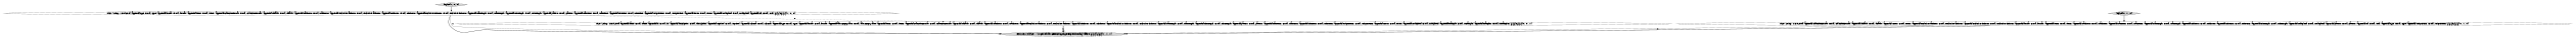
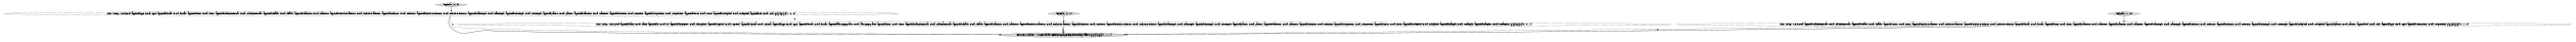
  digraph {
    node [fillcolor=lightgray shape=ellipse style=filled]
    edge [style=bold]
    n1 [label="keySet['1', '0', '0']" shape=diamond]
    n2 [fillcolor=white label="ASet<String> s = ASet.of().appendIf(type != null,\"type\").appendIf(format != null,\"format\").appendIf(items != null,\"items\").appendIf(collectionFormat != null,\"collectionFormat\").appendIf(_default != null,\"default\").appendIf(maximum != null,\"maximum\").appendIf(exclusiveMaximum != null,\"exclusiveMaximum\").appendIf(minimum != null,\"minimum\").appendIf(exclusiveMinimum != null,\"exclusiveMinimum\").appendIf(maxLength != null,\"maxLength\").appendIf(minLength != null,\"minLength\").appendIf(pattern != null,\"pattern\").appendIf(maxItems != null,\"maxItems\").appendIf(minItems != null,\"minItems\").appendIf(uniqueItems != null,\"uniqueItems\").appendIf(_enum != null,\"enum\").appendIf(multipleOf != null,\"multipleOf\").appendIf(ref != null,\"$ref\")@@@3@@@['1', '0', '0']"]
    n3 [label="keySet['0', '1', '0']" shape=diamond]
    n4 [fillcolor=white label="ASet<String> s = ASet.of().appendIf(collectionFormat != null,\"collectionFormat\").appendIf(_default != null,\"default\").appendIf(_enum != null,\"enum\").appendIf(exclusiveMaximum != null,\"exclusiveMaximum\").appendIf(exclusiveMinimum != null,\"exclusiveMinimum\").appendIf(format != null,\"format\").appendIf(items != null,\"items\").appendIf(maximum != null,\"maximum\").appendIf(maxItems != null,\"maxItems\").appendIf(maxLength != null,\"maxLength\").appendIf(minimum != null,\"minimum\").appendIf(minItems != null,\"minItems\").appendIf(minLength != null,\"minLength\").appendIf(multipleOf != null,\"multipleOf\").appendIf(pattern != null,\"pattern\").appendIf(ref != null,\"$ref\").appendIf(type != null,\"type\").appendIf(uniqueItems != null,\"uniqueItems\")@@@3@@@['0', '1', '0']"]
    n5 [fillcolor=white label="ASet<String> s = ASet.of().appendIf(name != null,\"name\").appendIf(in != null,\"in\").appendIf(description != null,\"description\").appendIf(required != null,\"required\").appendIf(schema != null,\"schema\").appendIf(type != null,\"type\").appendIf(format != null,\"format\").appendIf(allowEmptyValue != null,\"allowEmptyValue\").appendIf(items != null,\"items\").appendIf(collectionFormat != null,\"collectionFormat\").appendIf(_default != null,\"default\").appendIf(maximum != null,\"maximum\").appendIf(exclusiveMaximum != null,\"exclusiveMaximum\").appendIf(minimum != null,\"minimum\").appendIf(exclusiveMinimum != null,\"exclusiveMinimum\").appendIf(maxLength != null,\"maxLength\").appendIf(minLength != null,\"minLength\").appendIf(pattern != null,\"pattern\").appendIf(maxItems != null,\"maxItems\").appendIf(minItems != null,\"minItems\").appendIf(uniqueItems != null,\"uniqueItems\").appendIf(_enum != null,\"enum\").appendIf(multipleOf != null,\"multipleOf\").appendIf(example != null,\"x-example\").appendIf(examples != null,\"x-examples\")@@@3@@@['0', '0', '1']"]
    n6 [label="return new MultiSet<>(s,super.edu.fdu.CPPDG.tinypdg.pe.ExpressionInfo@15afc78)@@@4@@@['1', '1', '1']"]
+   n7 [label="keySet['0', '0', '1']" shape=diamond]
    n1 -> n2
    n2 -> n5 [label=0 style=dashed]
    n2 -> n6 [label=s style=solid]
    n2 -> n6
    n3 -> n4
    n4 -> n6 [label=s style=solid]
    n4 -> n6
    n5 -> n6 [label=s style=solid]
    n5 -> n6
+   n7 -> n5
  }
